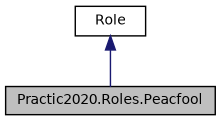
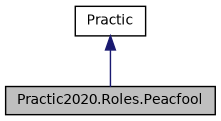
  digraph {
    node [color=black fontname=Helvetica fontsize=10 shape=record style=filled]
    n1 [fillcolor=grey75 fontcolor=black height=0.2 label="Practic2020.Roles.Peacfool" width=0.4]
-   n2 [fillcolor=white height=0.2 label=Role width=0.4]
+   n2 [fillcolor=white height=0.2 label=Practic width=0.4]
    n2 -> n1 [color=midnightblue dir=back fontname=Helvetica fontsize=10 labelfontname=Helvetica labelfontsize=10 style=solid]
  }
